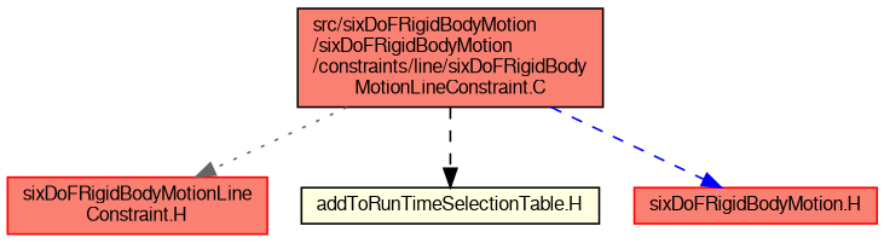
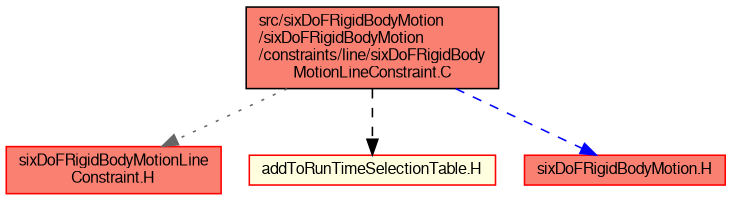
  digraph {
    node [color=black fillcolor=salmon fontname=FreeSans fontsize=10 shape=record style=filled]
    edge [fontname=FreeSans fontsize=10 labelfontname=FreeSans labelfontsize=10 style=dashed]
    n1 [fontcolor=black height=0.2 label="src/sixDoFRigidBodyMotion\l/sixDoFRigidBodyMotion\l/constraints/line/sixDoFRigidBody\lMotionLineConstraint.C" width=0.4]
    n2 [color=red height=0.2 label="sixDoFRigidBodyMotionLine\lConstraint.H" width=0.4]
-   n3 [height=0.2 label="addToRunTimeSelectionTable.H" width=0.4 fillcolor=lightyellow]
+   n3 [color=red height=0.2 label="addToRunTimeSelectionTable.H" width=0.4 fillcolor=lightyellow]
    n4 [color=red height=0.2 label="sixDoFRigidBodyMotion.H" width=0.4]
    n1 -> n2 [color=gray40 style=dotted]
    n1 -> n3 [color=black]
    n1 -> n4 [color=blue]
  }
